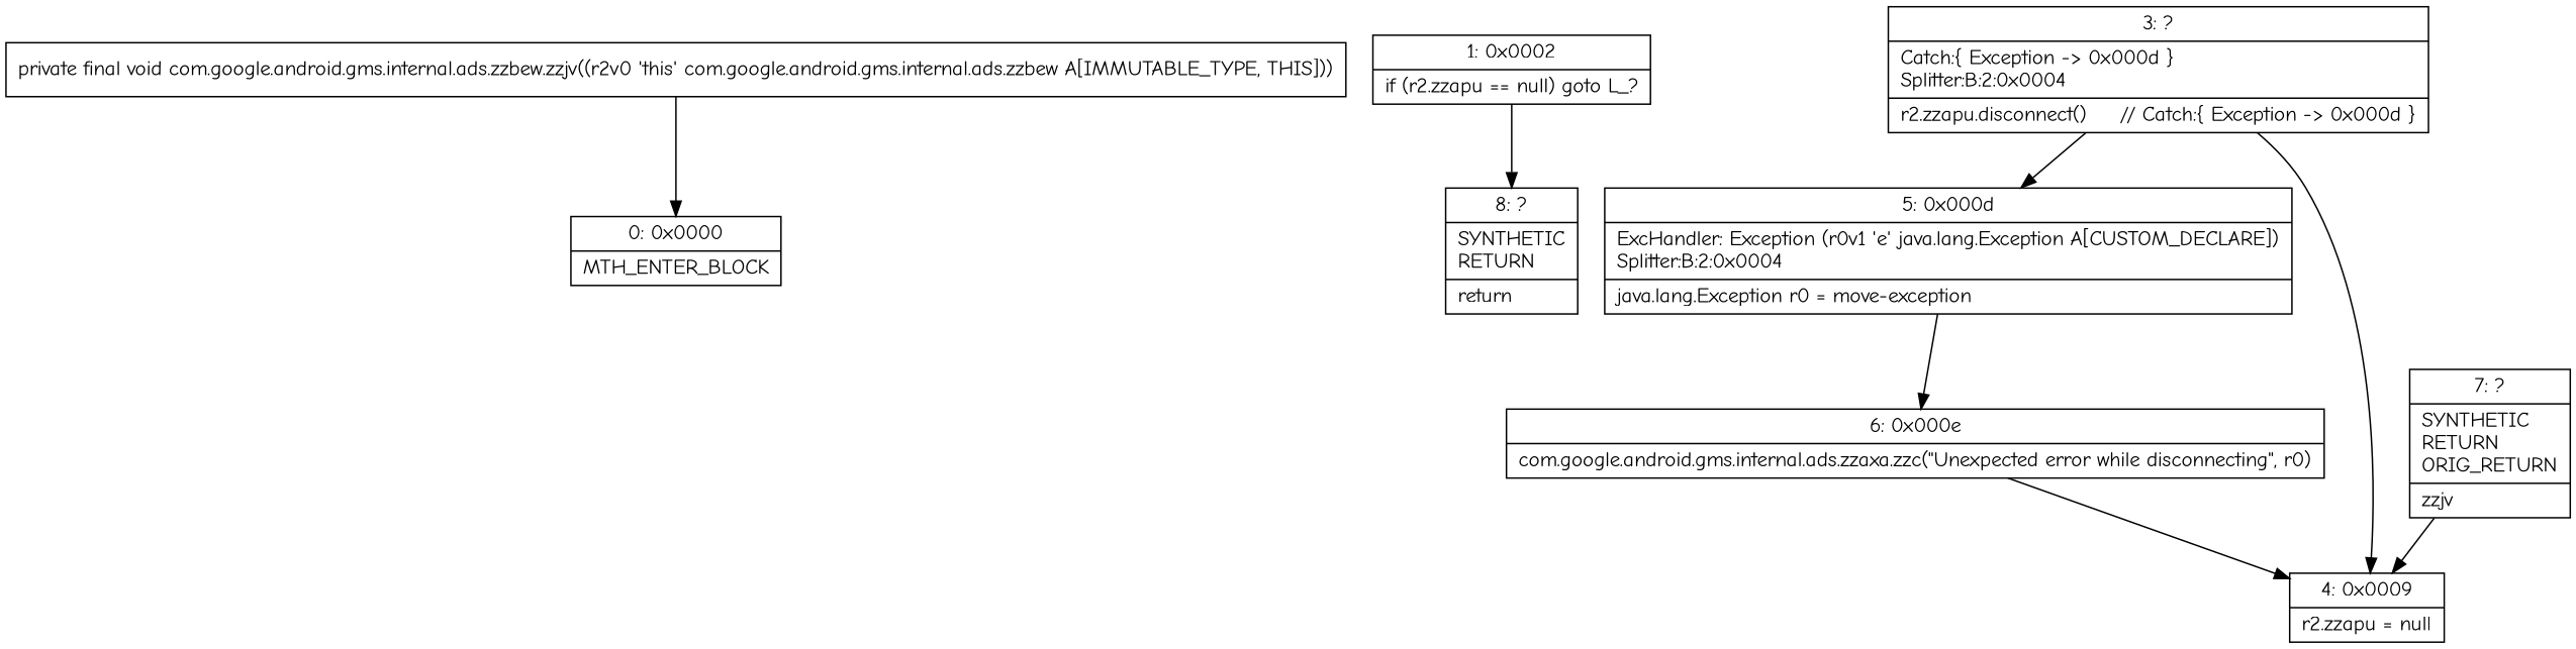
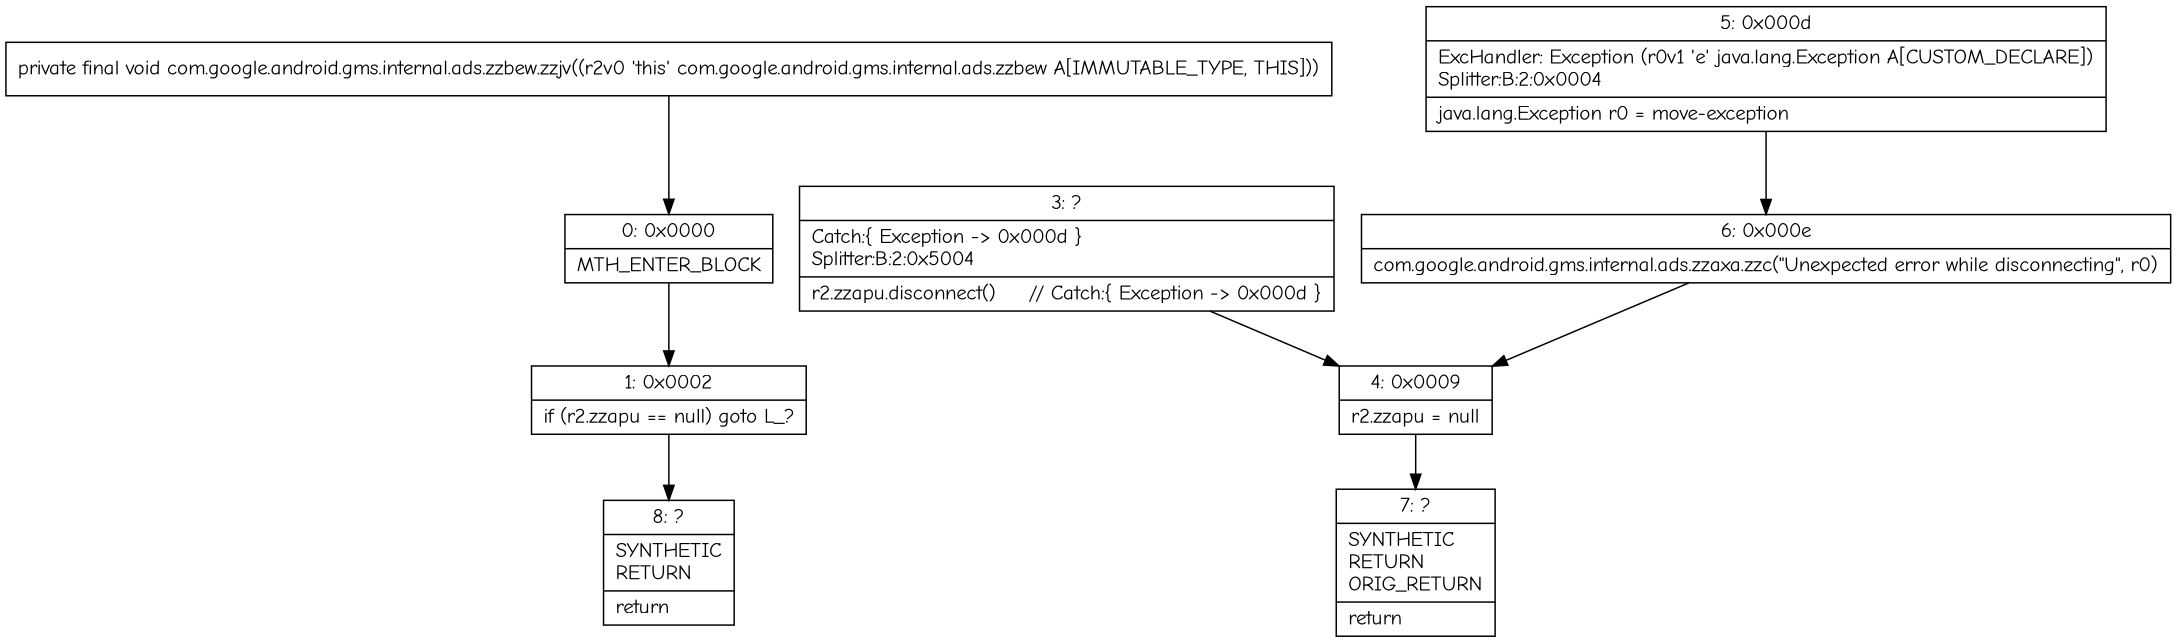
  digraph {
    fontname="Comic Neue"
    node [fontname="Comic Neue" shape=record]
    edge [fontname="Comic Neue"]
    n1 [label="{0\:\ 0x0000|MTH_ENTER_BLOCK\l}"]
    n2 [label="{1\:\ 0x0002|if (r2.zzapu == null) goto L_?\l}"]
    n3 [label="{8\:\ ?|SYNTHETIC\lRETURN\l|return\l}"]
-   n4 [label="{3\:\ ?|Catch:\{ Exception \-\> 0x000d \}\lSplitter:B:2:0x0004\l|r2.zzapu.disconnect()     \/\/ Catch:\{ Exception \-\> 0x000d \}\l}"]
+   n4 [label="{3\:\ ?|Catch:\{ Exception \-\> 0x000d \}\lSplitter:B:2:0x5004\l|r2.zzapu.disconnect()     \/\/ Catch:\{ Exception \-\> 0x000d \}\l}"]
    n5 [label="{5\:\ 0x000d|ExcHandler: Exception (r0v1 'e' java.lang.Exception A[CUSTOM_DECLARE])\lSplitter:B:2:0x0004\l|java.lang.Exception r0 = move\-exception\l}"]
    n6 [label="{4\:\ 0x0009|r2.zzapu = null\l}"]
    n7 [label="{6\:\ 0x000e|com.google.android.gms.internal.ads.zzaxa.zzc(\"Unexpected error while disconnecting\", r0)\l}"]
-   n8 [label="{7\:\ ?|SYNTHETIC\lRETURN\lORIG_RETURN\l|zzjv\l}"]
+   n8 [label="{7\:\ ?|SYNTHETIC\lRETURN\lORIG_RETURN\l|return\l}"]
    n9 [label="{private final void com.google.android.gms.internal.ads.zzbew.zzjv((r2v0 'this' com.google.android.gms.internal.ads.zzbew A[IMMUTABLE_TYPE, THIS])) }"]
+   n1 -> n2
    n2 -> n3
-   n4 -> n5
    n4 -> n6
    n5 -> n7
-   n8 -> n6
+   n6 -> n8
    n7 -> n6
    n9 -> n1
  }
